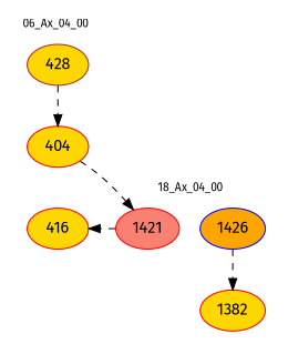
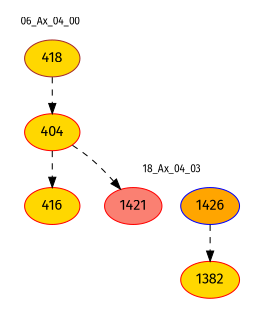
  digraph {
    fontname="Fira Sans"
    node [color=red fillcolor=gold fontname="Fira Sans" style=filled]
    edge [color=black fontname="Fira Sans" style=dashed]
    n1 [color=blue fillcolor=orange label=1426]
    n2 [label=1382]
    n3 [fillcolor=salmon label=1421]
-   n4 [color=brown label=428]
+   n4 [color=brown label=418]
    n5 [label=404]
    n6 [label=416]
    subgraph cluster_1 {
      color=white
      fontsize=10
-     label="18_Ax_04_00"
+     label="18_Ax_04_03"
      n1
      n2
      n3
    }
    subgraph cluster_2 {
      color=white
      fontsize=10
      label="06_Ax_04_00"
      n4
      n5
      n6
    }
    n1 -> n2
    n4 -> n5
    n5 -> n3
-   n3 -> n6
+   n5 -> n6
  }
